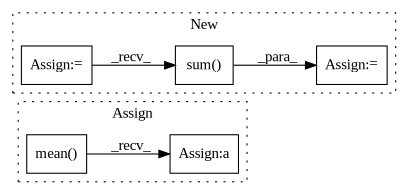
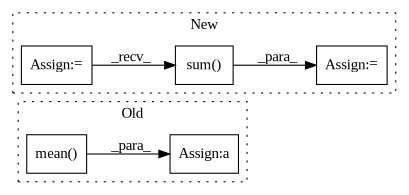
  digraph {
    fontname="Liberation Serif"
    rankdir=LR
    node [a=75 fontname="Liberation Serif" l=3 shape=box]
    edge [fontname="Liberation Serif"]
    n1 [l=15 label="mean()" s=19340]
    n2 [a=82 label="Assign:a" s=19337]
    n3 [l=26 label="sum()" s=20207]
    n4 [a=68 label="Assign:=" s=20436]
    n5 [a=68 label="Assign:=" s=19892]
    subgraph cluster_1 {
-     label=Assign
+     label=Old
      style=dotted
      n1
      n2
    }
    subgraph cluster_2 {
      label=New
      style=dotted
      n3
      n4
      n5
    }
-   n1 -> n2 [label=_recv_]
+   n1 -> n2 [label=_para_]
    n3 -> n4 [label=_para_]
    n5 -> n3 [label=_recv_]
  }
